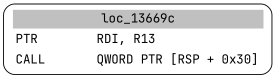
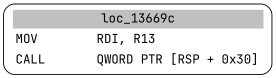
  digraph {
    fontname="JetBrains Mono"
-   n1 [fontname="JetBrains Mono" label=<<table border="0" cellborder="0" cellpadding="3"><tr><td align="center" colspan="2" bgcolor="grey">loc_13669c</td></tr><tr><td align="left">PTR        RDI, R13</td></tr><tr><td align="left">CALL       QWORD PTR [RSP + 0x30]</td></tr></table>> shape=Mrecord]
+   n1 [fontname="JetBrains Mono" label=<<table border="0" cellborder="0" cellpadding="3"><tr><td align="center" colspan="2" bgcolor="grey">loc_13669c</td></tr><tr><td align="left">MOV        RDI, R13</td></tr><tr><td align="left">CALL       QWORD PTR [RSP + 0x30]</td></tr></table>> shape=Mrecord]
  }
